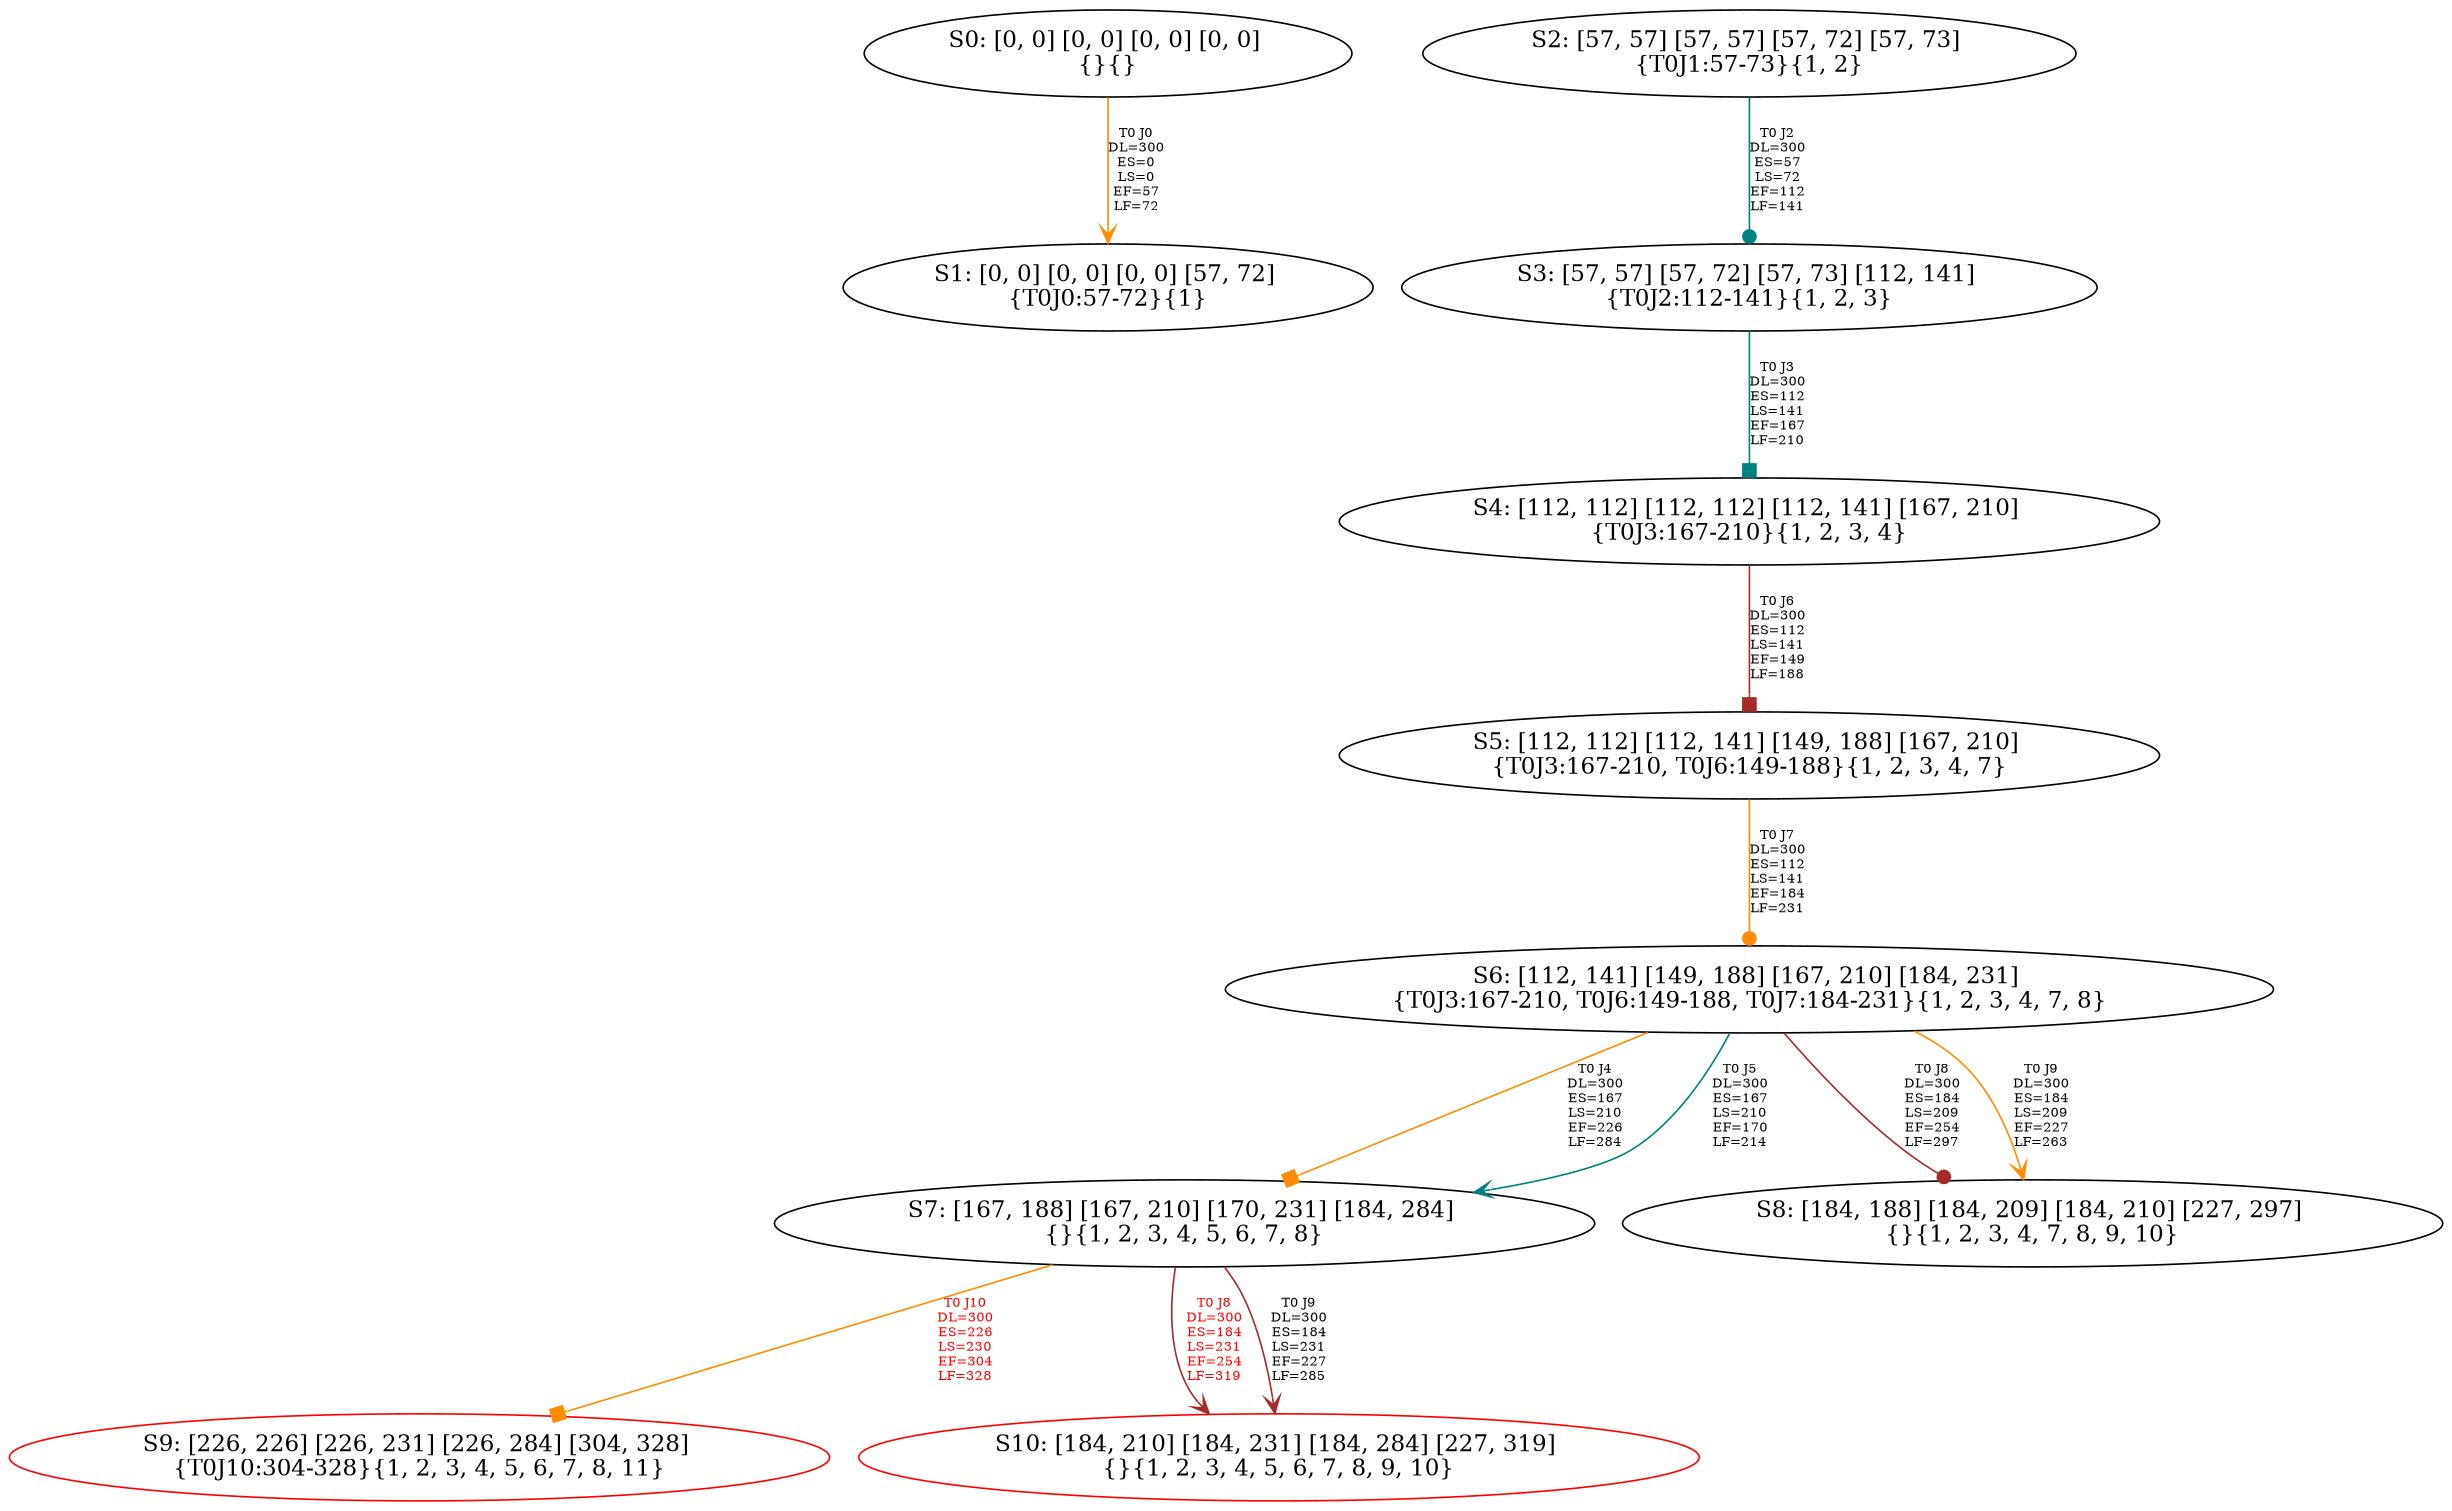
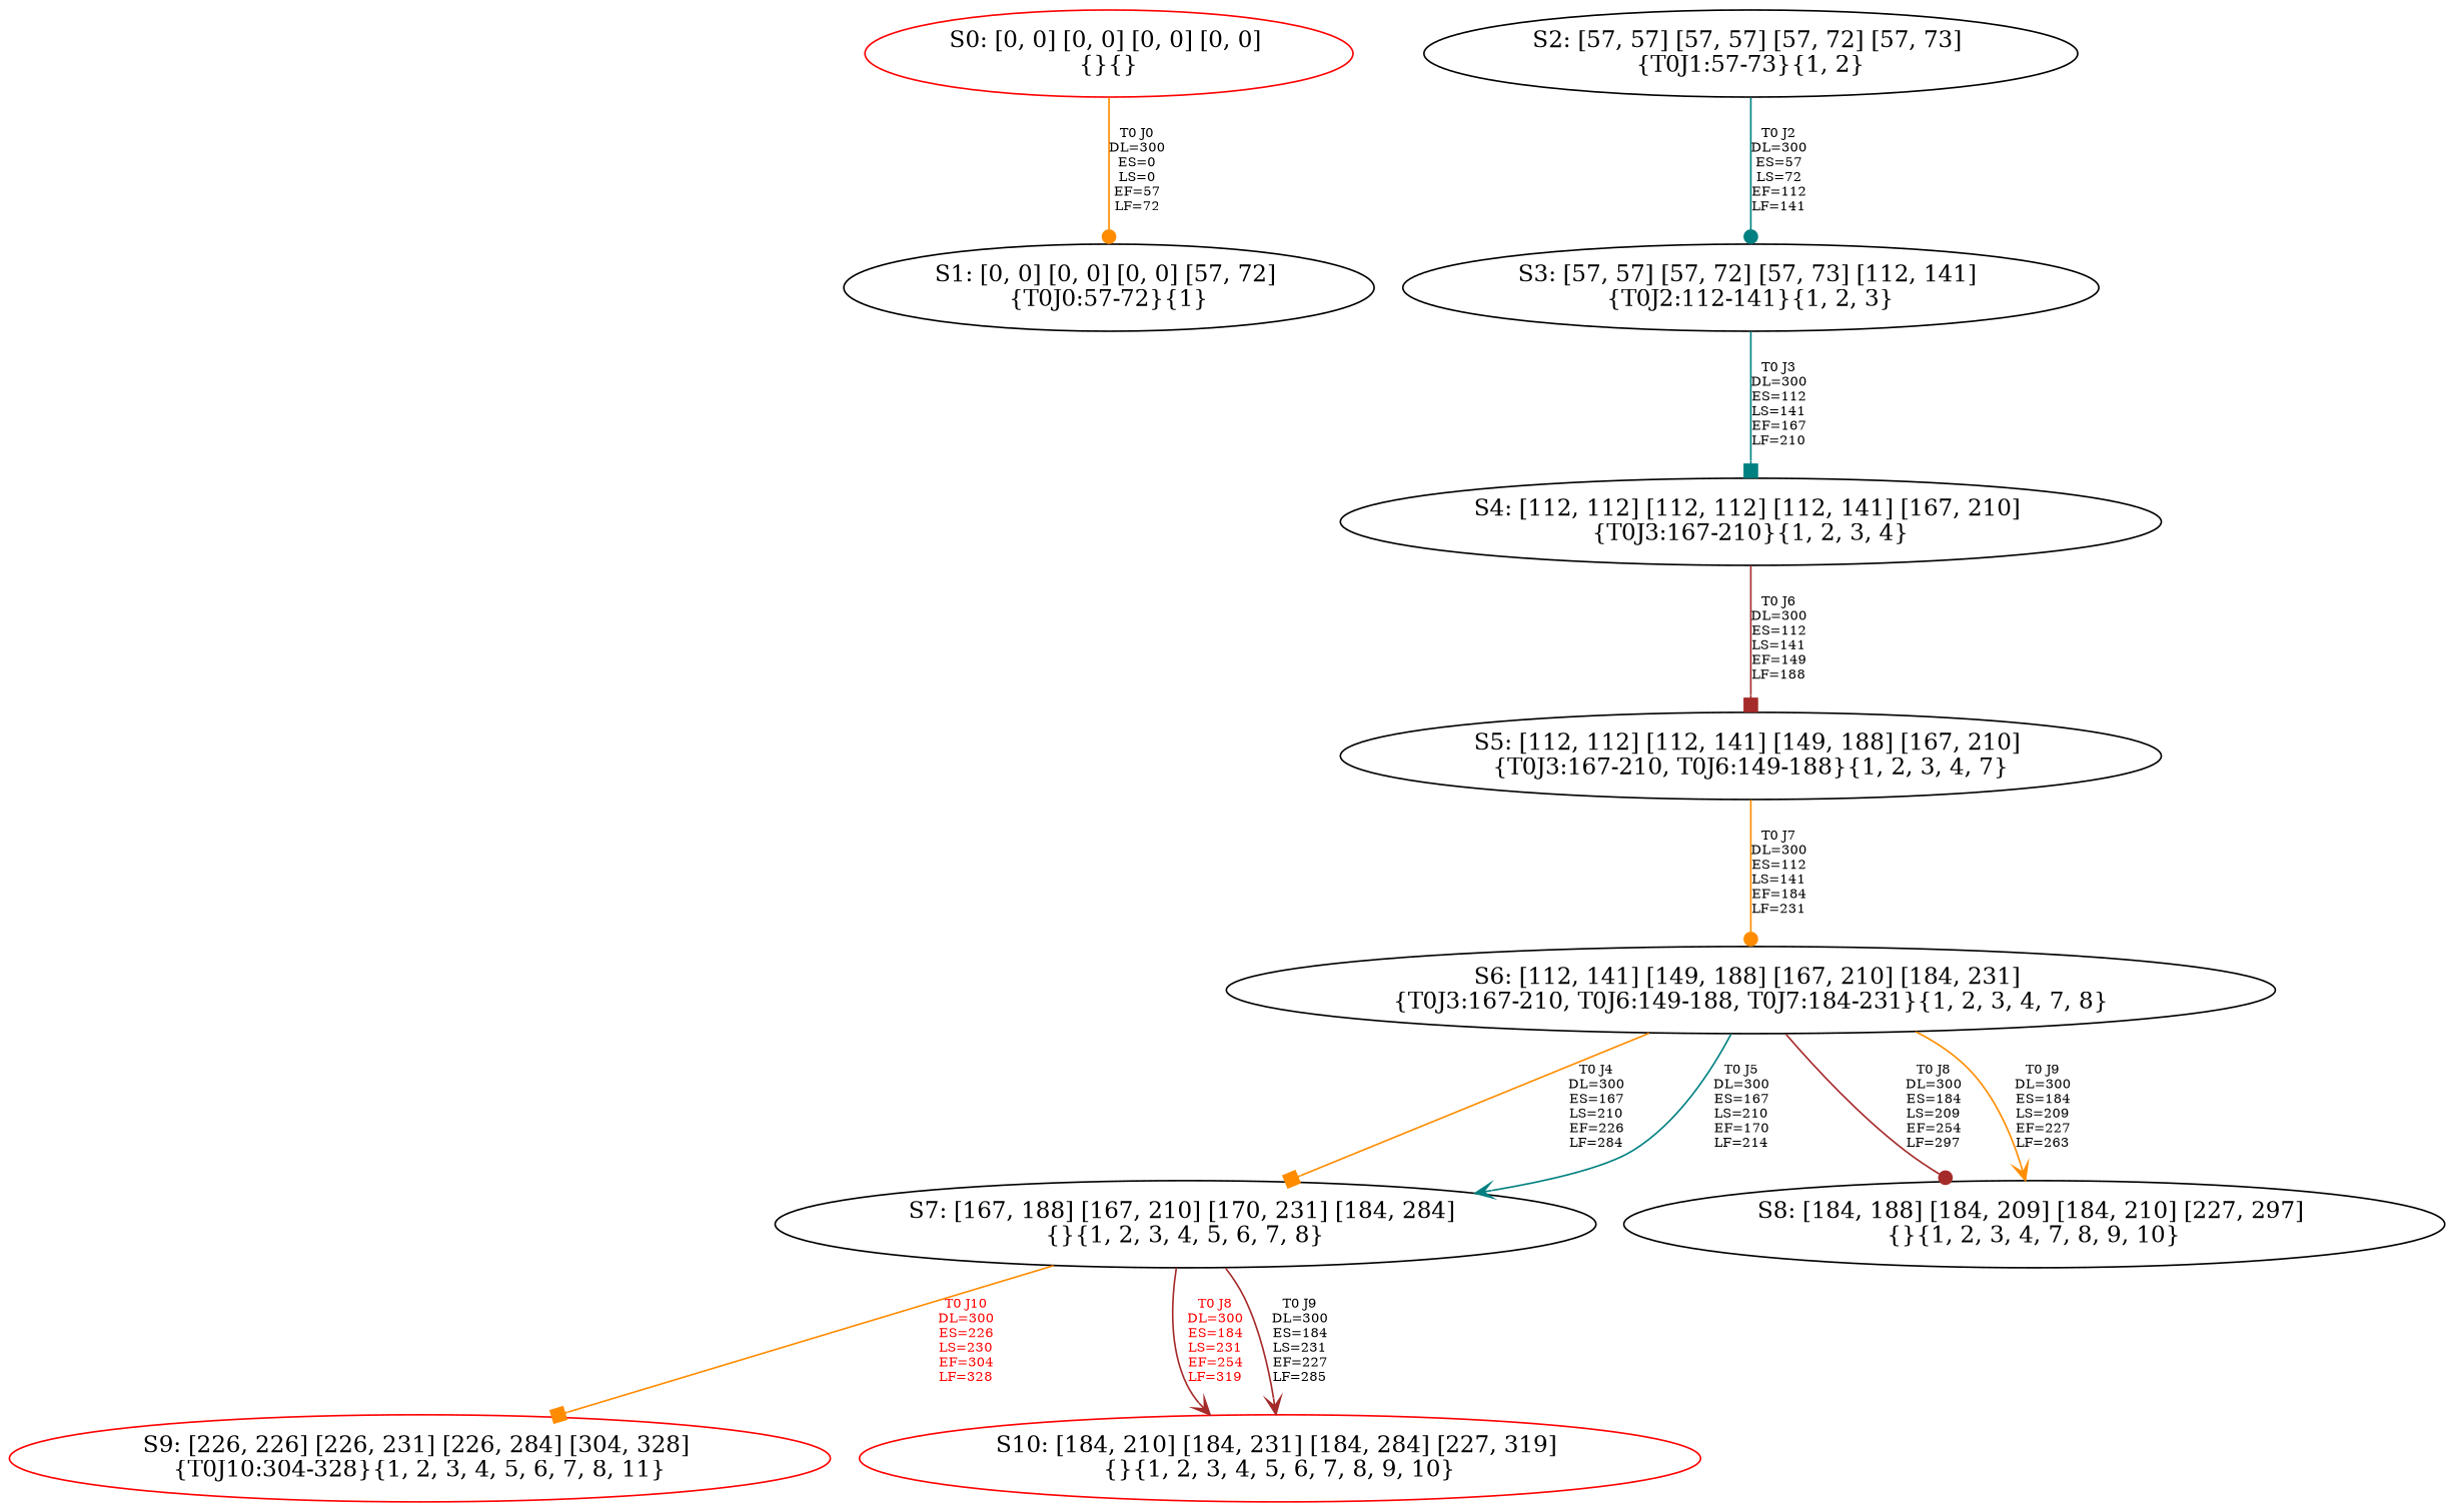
  digraph {
    edge [arrowhead=vee color=darkorange fontsize=8]
-   n1 [label="S0: [0, 0] [0, 0] [0, 0] [0, 0] \n{}{}"]
+   n1 [label="S0: [0, 0] [0, 0] [0, 0] [0, 0] \n{}{}" color=Red]
    n2 [label="S1: [0, 0] [0, 0] [0, 0] [57, 72] \n{T0J0:57-72}{1}"]
    n3 [label="S2: [57, 57] [57, 57] [57, 72] [57, 73] \n{T0J1:57-73}{1, 2}"]
    n4 [label="S3: [57, 57] [57, 72] [57, 73] [112, 141] \n{T0J2:112-141}{1, 2, 3}"]
    n5 [label="S4: [112, 112] [112, 112] [112, 141] [167, 210] \n{T0J3:167-210}{1, 2, 3, 4}"]
    n6 [label="S5: [112, 112] [112, 141] [149, 188] [167, 210] \n{T0J3:167-210, T0J6:149-188}{1, 2, 3, 4, 7}"]
    n7 [label="S6: [112, 141] [149, 188] [167, 210] [184, 231] \n{T0J3:167-210, T0J6:149-188, T0J7:184-231}{1, 2, 3, 4, 7, 8}"]
    n8 [label="S7: [167, 188] [167, 210] [170, 231] [184, 284] \n{}{1, 2, 3, 4, 5, 6, 7, 8}"]
    n9 [label="S8: [184, 188] [184, 209] [184, 210] [227, 297] \n{}{1, 2, 3, 4, 7, 8, 9, 10}"]
    n10 [color=Red label="S9: [226, 226] [226, 231] [226, 284] [304, 328] \n{T0J10:304-328}{1, 2, 3, 4, 5, 6, 7, 8, 11}"]
    n11 [color=Red label="S10: [184, 210] [184, 231] [184, 284] [227, 319] \n{}{1, 2, 3, 4, 5, 6, 7, 8, 9, 10}"]
-   n1 -> n2 [label="T0 J0\nDL=300\nES=0\nLS=0\nEF=57\nLF=72"]
+   n1 -> n2 [arrowhead=dot label="T0 J0\nDL=300\nES=0\nLS=0\nEF=57\nLF=72"]
    n3 -> n4 [arrowhead=dot color=teal label="T0 J2\nDL=300\nES=57\nLS=72\nEF=112\nLF=141"]
    n4 -> n5 [arrowhead=box color=teal label="T0 J3\nDL=300\nES=112\nLS=141\nEF=167\nLF=210"]
    n5 -> n6 [arrowhead=box color=brown label="T0 J6\nDL=300\nES=112\nLS=141\nEF=149\nLF=188"]
    n6 -> n7 [arrowhead=dot label="T0 J7\nDL=300\nES=112\nLS=141\nEF=184\nLF=231"]
    n7 -> n8 [arrowhead=box label="T0 J4\nDL=300\nES=167\nLS=210\nEF=226\nLF=284"]
    n7 -> n8 [color=teal label="T0 J5\nDL=300\nES=167\nLS=210\nEF=170\nLF=214"]
    n7 -> n9 [arrowhead=dot color=brown label="T0 J8\nDL=300\nES=184\nLS=209\nEF=254\nLF=297"]
    n7 -> n9 [label="T0 J9\nDL=300\nES=184\nLS=209\nEF=227\nLF=263"]
    n8 -> n10 [arrowhead=box fontcolor=Red label="T0 J10\nDL=300\nES=226\nLS=230\nEF=304\nLF=328"]
    n8 -> n11 [color=brown fontcolor=Red label="T0 J8\nDL=300\nES=184\nLS=231\nEF=254\nLF=319"]
    n8 -> n11 [color=brown label="T0 J9\nDL=300\nES=184\nLS=231\nEF=227\nLF=285"]
  }
